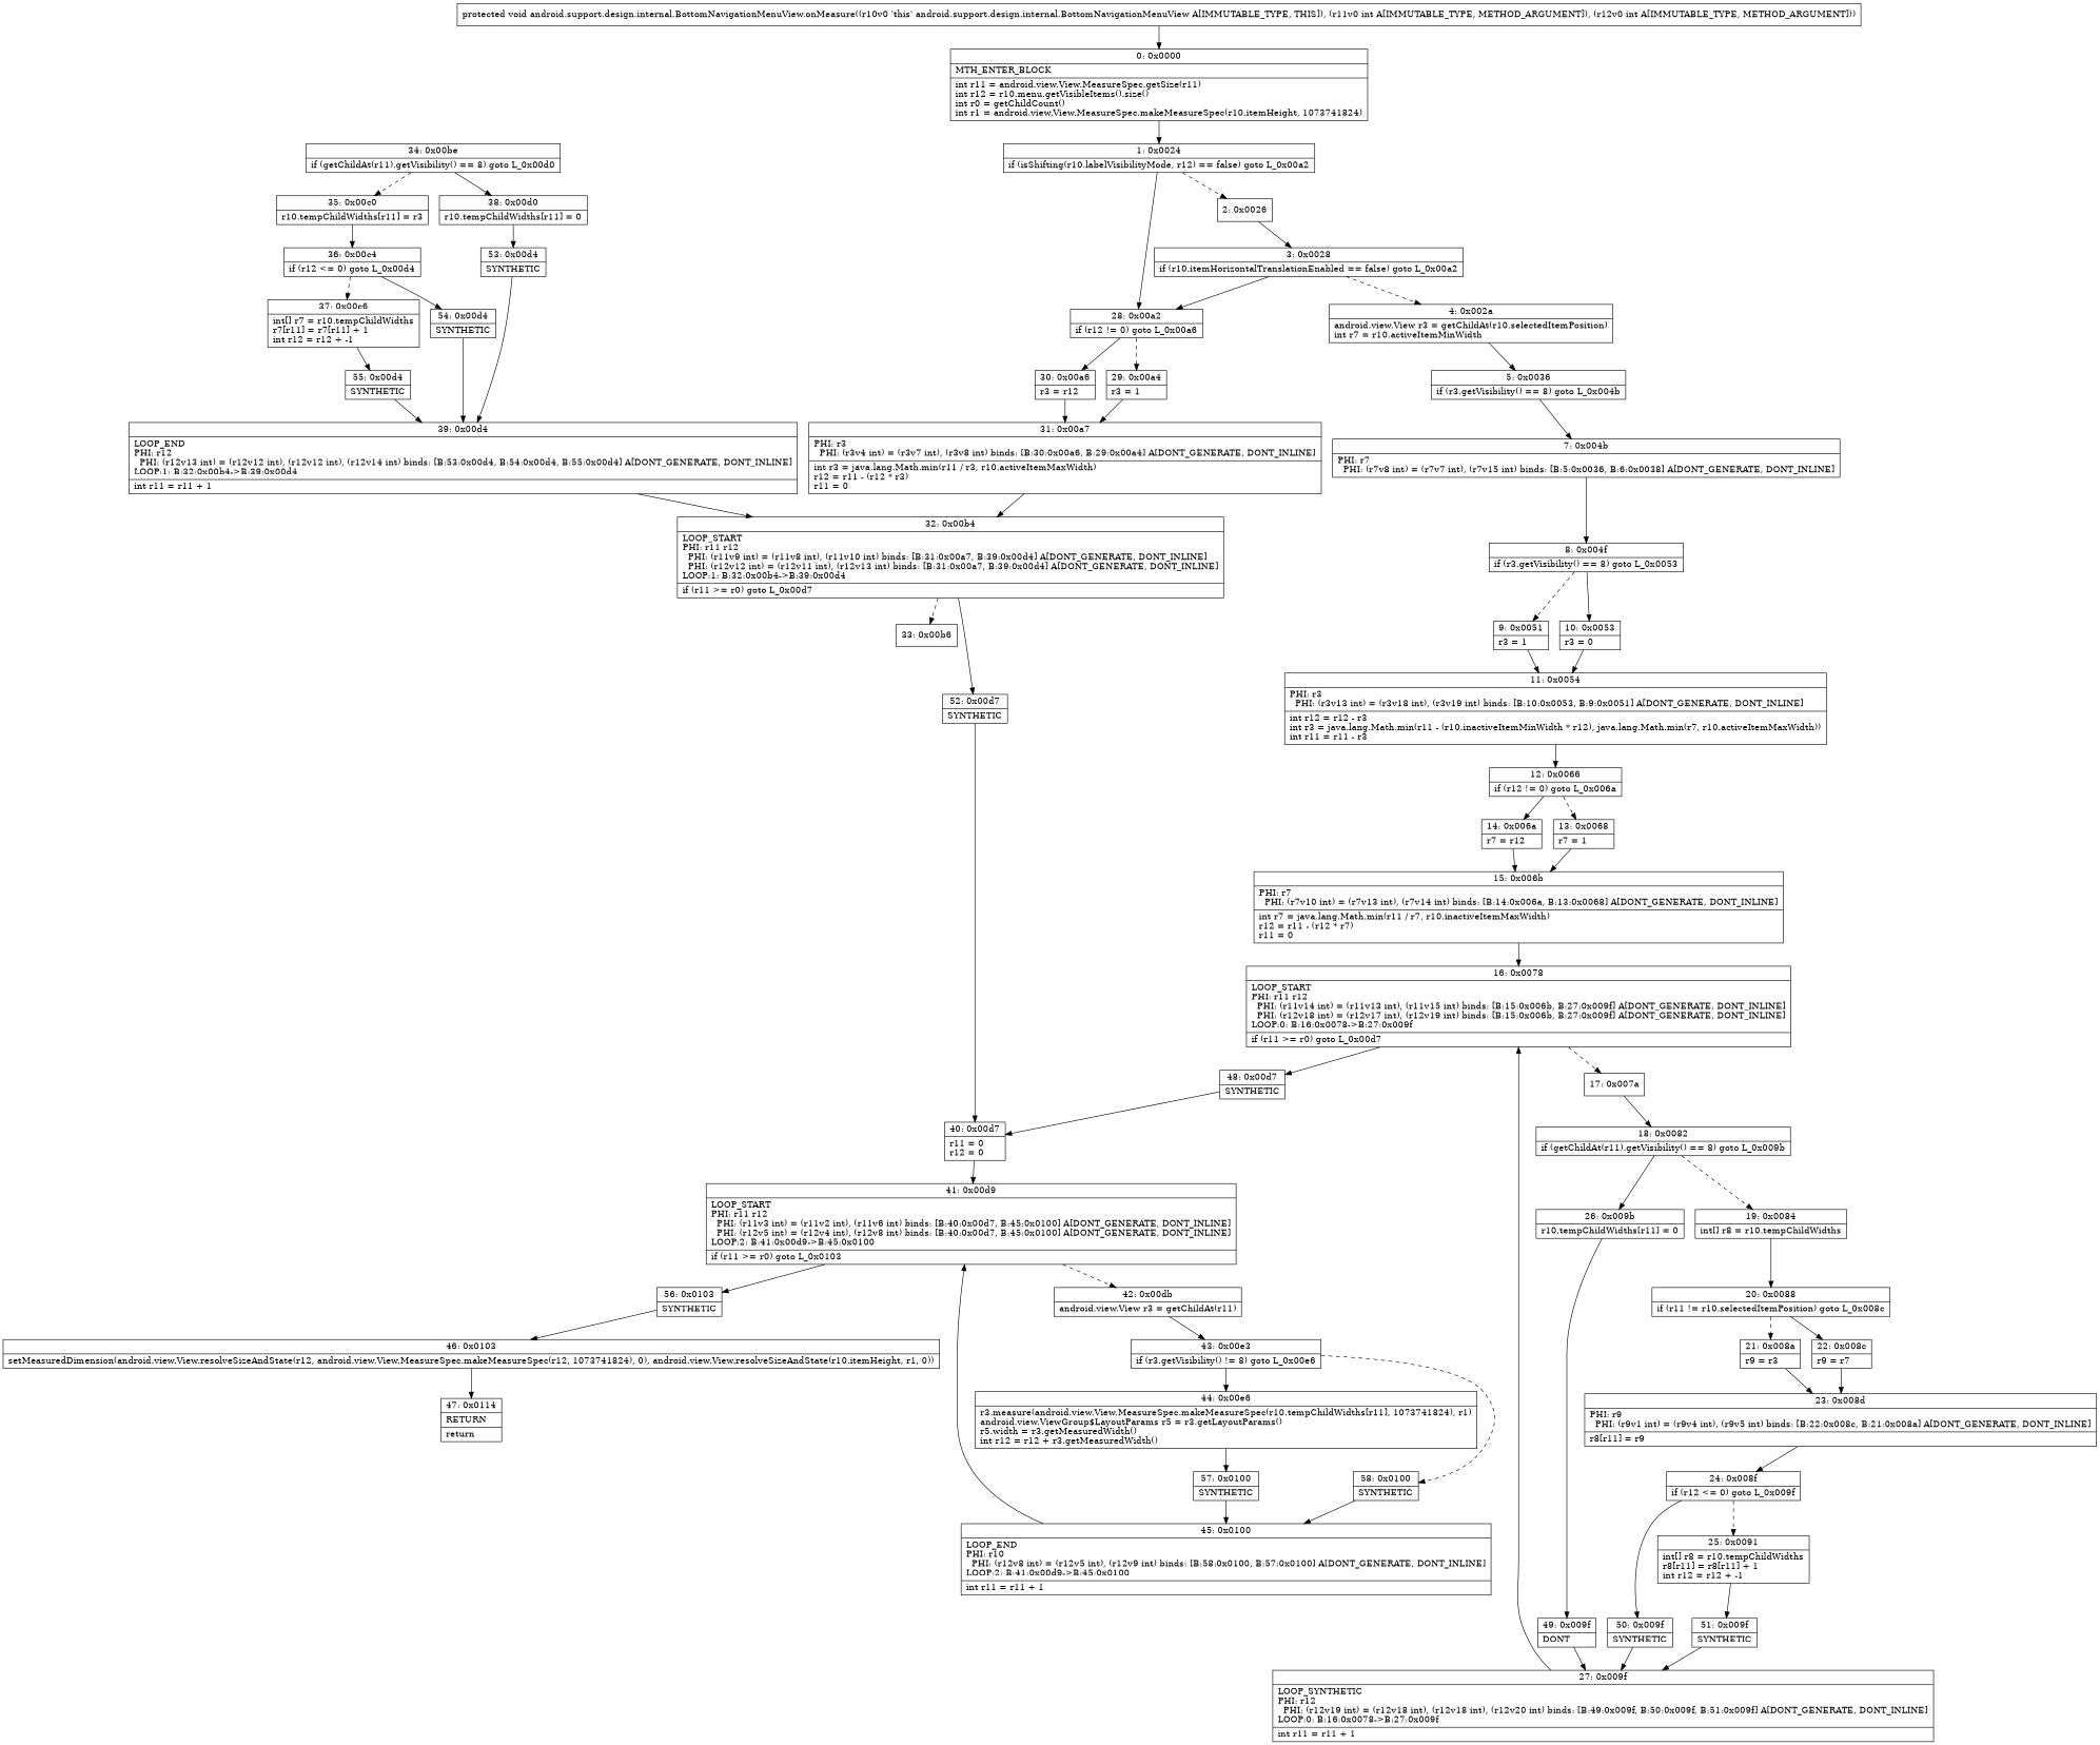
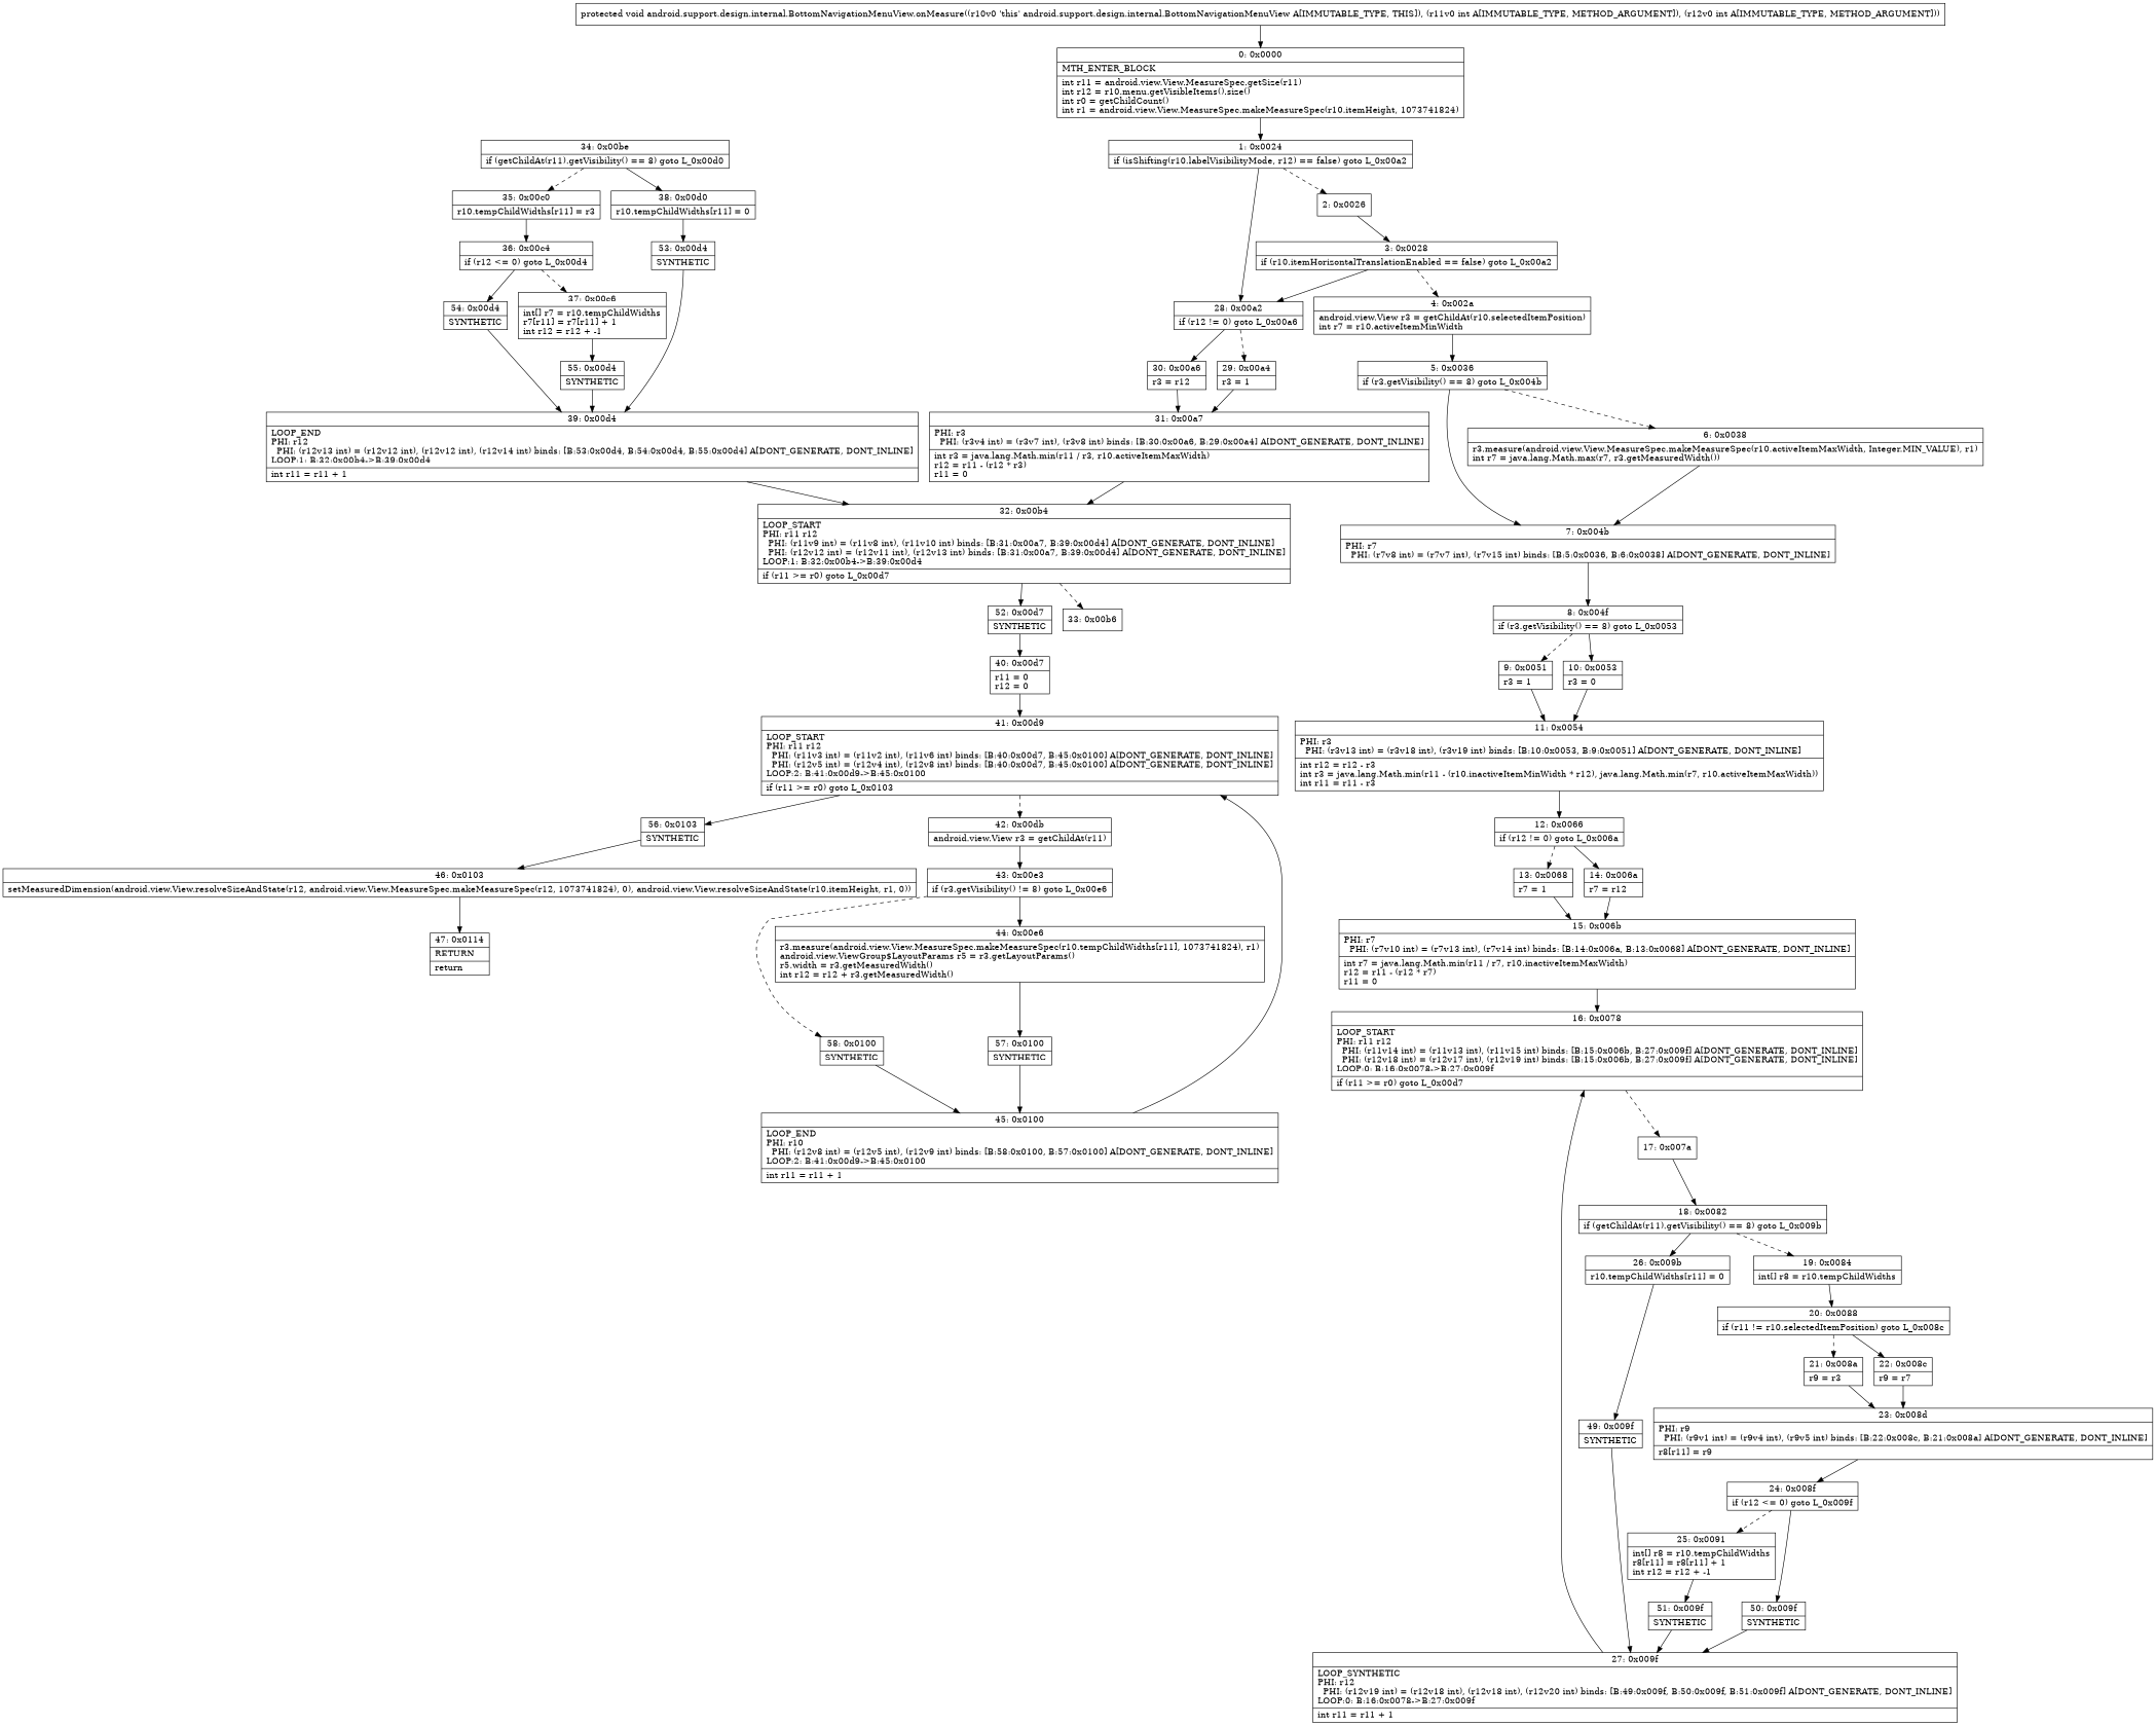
  digraph {
    node [shape=record]
    n1 [label="{0\:\ 0x0000|MTH_ENTER_BLOCK\l|int r11 = android.view.View.MeasureSpec.getSize(r11)\lint r12 = r10.menu.getVisibleItems().size()\lint r0 = getChildCount()\lint r1 = android.view.View.MeasureSpec.makeMeasureSpec(r10.itemHeight, 1073741824)\l}"]
    n2 [label="{1\:\ 0x0024|if (isShifting(r10.labelVisibilityMode, r12) == false) goto L_0x00a2\l}"]
    n3 [label="{2\:\ 0x0026}"]
    n4 [label="{28\:\ 0x00a2|if (r12 != 0) goto L_0x00a6\l}"]
    n5 [label="{3\:\ 0x0028|if (r10.itemHorizontalTranslationEnabled == false) goto L_0x00a2\l}"]
    n6 [label="{29\:\ 0x00a4|r3 = 1\l}"]
    n7 [label="{30\:\ 0x00a6|r3 = r12\l}"]
    n8 [label="{4\:\ 0x002a|android.view.View r3 = getChildAt(r10.selectedItemPosition)\lint r7 = r10.activeItemMinWidth\l}"]
    n9 [label="{5\:\ 0x0036|if (r3.getVisibility() == 8) goto L_0x004b\l}"]
+   n10 [label="{6\:\ 0x0038|r3.measure(android.view.View.MeasureSpec.makeMeasureSpec(r10.activeItemMaxWidth, Integer.MIN_VALUE), r1)\lint r7 = java.lang.Math.max(r7, r3.getMeasuredWidth())\l}"]
    n11 [label="{7\:\ 0x004b|PHI: r7 \l  PHI: (r7v8 int) = (r7v7 int), (r7v15 int) binds: [B:5:0x0036, B:6:0x0038] A[DONT_GENERATE, DONT_INLINE]\l}"]
    n12 [label="{8\:\ 0x004f|if (r3.getVisibility() == 8) goto L_0x0053\l}"]
    n13 [label="{9\:\ 0x0051|r3 = 1\l}"]
    n14 [label="{10\:\ 0x0053|r3 = 0\l}"]
    n15 [label="{11\:\ 0x0054|PHI: r3 \l  PHI: (r3v13 int) = (r3v18 int), (r3v19 int) binds: [B:10:0x0053, B:9:0x0051] A[DONT_GENERATE, DONT_INLINE]\l|int r12 = r12 \- r3\lint r3 = java.lang.Math.min(r11 \- (r10.inactiveItemMinWidth * r12), java.lang.Math.min(r7, r10.activeItemMaxWidth))\lint r11 = r11 \- r3\l}"]
    n16 [label="{12\:\ 0x0066|if (r12 != 0) goto L_0x006a\l}"]
    n17 [label="{13\:\ 0x0068|r7 = 1\l}"]
    n18 [label="{14\:\ 0x006a|r7 = r12\l}"]
    n19 [label="{15\:\ 0x006b|PHI: r7 \l  PHI: (r7v10 int) = (r7v13 int), (r7v14 int) binds: [B:14:0x006a, B:13:0x0068] A[DONT_GENERATE, DONT_INLINE]\l|int r7 = java.lang.Math.min(r11 \/ r7, r10.inactiveItemMaxWidth)\lr12 = r11 \- (r12 * r7)\lr11 = 0\l}"]
    n20 [label="{16\:\ 0x0078|LOOP_START\lPHI: r11 r12 \l  PHI: (r11v14 int) = (r11v13 int), (r11v15 int) binds: [B:15:0x006b, B:27:0x009f] A[DONT_GENERATE, DONT_INLINE]\l  PHI: (r12v18 int) = (r12v17 int), (r12v19 int) binds: [B:15:0x006b, B:27:0x009f] A[DONT_GENERATE, DONT_INLINE]\lLOOP:0: B:16:0x0078\-\>B:27:0x009f\l|if (r11 \>= r0) goto L_0x00d7\l}"]
    n21 [label="{17\:\ 0x007a}"]
-   n22 [label="{48\:\ 0x00d7|SYNTHETIC\l}"]
    n23 [label="{18\:\ 0x0082|if (getChildAt(r11).getVisibility() == 8) goto L_0x009b\l}"]
    n24 [label="{40\:\ 0x00d7|r11 = 0\lr12 = 0\l}"]
    n25 [label="{19\:\ 0x0084|int[] r8 = r10.tempChildWidths\l}"]
    n26 [label="{26\:\ 0x009b|r10.tempChildWidths[r11] = 0\l}"]
    n27 [label="{20\:\ 0x0088|if (r11 != r10.selectedItemPosition) goto L_0x008c\l}"]
-   n28 [label="{49\:\ 0x009f|DONT\l}"]
+   n28 [label="{49\:\ 0x009f|SYNTHETIC\l}"]
    n29 [label="{21\:\ 0x008a|r9 = r3\l}"]
    n30 [label="{22\:\ 0x008c|r9 = r7\l}"]
    n31 [label="{23\:\ 0x008d|PHI: r9 \l  PHI: (r9v1 int) = (r9v4 int), (r9v5 int) binds: [B:22:0x008c, B:21:0x008a] A[DONT_GENERATE, DONT_INLINE]\l|r8[r11] = r9\l}"]
    n32 [label="{24\:\ 0x008f|if (r12 \<= 0) goto L_0x009f\l}"]
    n33 [label="{25\:\ 0x0091|int[] r8 = r10.tempChildWidths\lr8[r11] = r8[r11] + 1\lint r12 = r12 + \-1\l}"]
    n34 [label="{50\:\ 0x009f|SYNTHETIC\l}"]
    n35 [label="{51\:\ 0x009f|SYNTHETIC\l}"]
    n36 [label="{27\:\ 0x009f|LOOP_SYNTHETIC\lPHI: r12 \l  PHI: (r12v19 int) = (r12v18 int), (r12v18 int), (r12v20 int) binds: [B:49:0x009f, B:50:0x009f, B:51:0x009f] A[DONT_GENERATE, DONT_INLINE]\lLOOP:0: B:16:0x0078\-\>B:27:0x009f\l|int r11 = r11 + 1\l}"]
    n37 [label="{31\:\ 0x00a7|PHI: r3 \l  PHI: (r3v4 int) = (r3v7 int), (r3v8 int) binds: [B:30:0x00a6, B:29:0x00a4] A[DONT_GENERATE, DONT_INLINE]\l|int r3 = java.lang.Math.min(r11 \/ r3, r10.activeItemMaxWidth)\lr12 = r11 \- (r12 * r3)\lr11 = 0\l}"]
    n38 [label="{32\:\ 0x00b4|LOOP_START\lPHI: r11 r12 \l  PHI: (r11v9 int) = (r11v8 int), (r11v10 int) binds: [B:31:0x00a7, B:39:0x00d4] A[DONT_GENERATE, DONT_INLINE]\l  PHI: (r12v12 int) = (r12v11 int), (r12v13 int) binds: [B:31:0x00a7, B:39:0x00d4] A[DONT_GENERATE, DONT_INLINE]\lLOOP:1: B:32:0x00b4\-\>B:39:0x00d4\l|if (r11 \>= r0) goto L_0x00d7\l}"]
    n39 [label="{33\:\ 0x00b6}"]
    n40 [label="{52\:\ 0x00d7|SYNTHETIC\l}"]
    n41 [label="{34\:\ 0x00be|if (getChildAt(r11).getVisibility() == 8) goto L_0x00d0\l}"]
    n42 [label="{35\:\ 0x00c0|r10.tempChildWidths[r11] = r3\l}"]
    n43 [label="{38\:\ 0x00d0|r10.tempChildWidths[r11] = 0\l}"]
    n44 [label="{36\:\ 0x00c4|if (r12 \<= 0) goto L_0x00d4\l}"]
    n45 [label="{53\:\ 0x00d4|SYNTHETIC\l}"]
    n46 [label="{37\:\ 0x00c6|int[] r7 = r10.tempChildWidths\lr7[r11] = r7[r11] + 1\lint r12 = r12 + \-1\l}"]
    n47 [label="{54\:\ 0x00d4|SYNTHETIC\l}"]
    n48 [label="{55\:\ 0x00d4|SYNTHETIC\l}"]
    n49 [label="{39\:\ 0x00d4|LOOP_END\lPHI: r12 \l  PHI: (r12v13 int) = (r12v12 int), (r12v12 int), (r12v14 int) binds: [B:53:0x00d4, B:54:0x00d4, B:55:0x00d4] A[DONT_GENERATE, DONT_INLINE]\lLOOP:1: B:32:0x00b4\-\>B:39:0x00d4\l|int r11 = r11 + 1\l}"]
    n50 [label="{41\:\ 0x00d9|LOOP_START\lPHI: r11 r12 \l  PHI: (r11v3 int) = (r11v2 int), (r11v6 int) binds: [B:40:0x00d7, B:45:0x0100] A[DONT_GENERATE, DONT_INLINE]\l  PHI: (r12v5 int) = (r12v4 int), (r12v8 int) binds: [B:40:0x00d7, B:45:0x0100] A[DONT_GENERATE, DONT_INLINE]\lLOOP:2: B:41:0x00d9\-\>B:45:0x0100\l|if (r11 \>= r0) goto L_0x0103\l}"]
    n51 [label="{42\:\ 0x00db|android.view.View r3 = getChildAt(r11)\l}"]
    n52 [label="{56\:\ 0x0103|SYNTHETIC\l}"]
    n53 [label="{43\:\ 0x00e3|if (r3.getVisibility() != 8) goto L_0x00e6\l}"]
    n54 [label="{46\:\ 0x0103|setMeasuredDimension(android.view.View.resolveSizeAndState(r12, android.view.View.MeasureSpec.makeMeasureSpec(r12, 1073741824), 0), android.view.View.resolveSizeAndState(r10.itemHeight, r1, 0))\l}"]
    n55 [label="{44\:\ 0x00e6|r3.measure(android.view.View.MeasureSpec.makeMeasureSpec(r10.tempChildWidths[r11], 1073741824), r1)\landroid.view.ViewGroup$LayoutParams r5 = r3.getLayoutParams()\lr5.width = r3.getMeasuredWidth()\lint r12 = r12 + r3.getMeasuredWidth()\l}"]
    n56 [label="{58\:\ 0x0100|SYNTHETIC\l}"]
    n57 [label="{57\:\ 0x0100|SYNTHETIC\l}"]
    n58 [label="{45\:\ 0x0100|LOOP_END\lPHI: r10 \l  PHI: (r12v8 int) = (r12v5 int), (r12v9 int) binds: [B:58:0x0100, B:57:0x0100] A[DONT_GENERATE, DONT_INLINE]\lLOOP:2: B:41:0x00d9\-\>B:45:0x0100\l|int r11 = r11 + 1\l}"]
    n59 [label="{47\:\ 0x0114|RETURN\l|return\l}"]
    n60 [label="{protected void android.support.design.internal.BottomNavigationMenuView.onMeasure((r10v0 'this' android.support.design.internal.BottomNavigationMenuView A[IMMUTABLE_TYPE, THIS]), (r11v0 int A[IMMUTABLE_TYPE, METHOD_ARGUMENT]), (r12v0 int A[IMMUTABLE_TYPE, METHOD_ARGUMENT])) }"]
    n1 -> n2
    n2 -> n3 [style=dashed]
    n2 -> n4
    n3 -> n5
    n4 -> n6 [style=dashed]
    n4 -> n7
    n5 -> n4
    n5 -> n8 [style=dashed]
    n6 -> n37
    n7 -> n37
    n8 -> n9
+   n9 -> n10 [style=dashed]
    n9 -> n11
+   n10 -> n11
    n11 -> n12
    n12 -> n13 [style=dashed]
    n12 -> n14
    n13 -> n15
    n14 -> n15
    n15 -> n16
    n16 -> n17 [style=dashed]
    n16 -> n18
    n17 -> n19
    n18 -> n19
    n19 -> n20
    n20 -> n21 [style=dashed]
-   n20 -> n22
    n21 -> n23
-   n22 -> n24
    n23 -> n25 [style=dashed]
    n23 -> n26
    n24 -> n50
    n25 -> n27
    n26 -> n28
    n27 -> n29 [style=dashed]
    n27 -> n30
    n28 -> n36
    n29 -> n31
    n30 -> n31
    n31 -> n32
    n32 -> n33 [style=dashed]
    n32 -> n34
    n33 -> n35
    n34 -> n36
    n35 -> n36
    n36 -> n20
    n37 -> n38
    n38 -> n39 [style=dashed]
    n38 -> n40
    n40 -> n24
    n41 -> n42 [style=dashed]
    n41 -> n43
    n42 -> n44
    n43 -> n45
    n44 -> n46 [style=dashed]
    n44 -> n47
    n45 -> n49
    n46 -> n48
    n47 -> n49
    n48 -> n49
    n49 -> n38
    n50 -> n51 [style=dashed]
    n50 -> n52
    n51 -> n53
    n52 -> n54
    n53 -> n55
    n53 -> n56 [style=dashed]
    n54 -> n59
    n55 -> n57
    n56 -> n58
    n57 -> n58
    n58 -> n50
    n60 -> n1
  }
